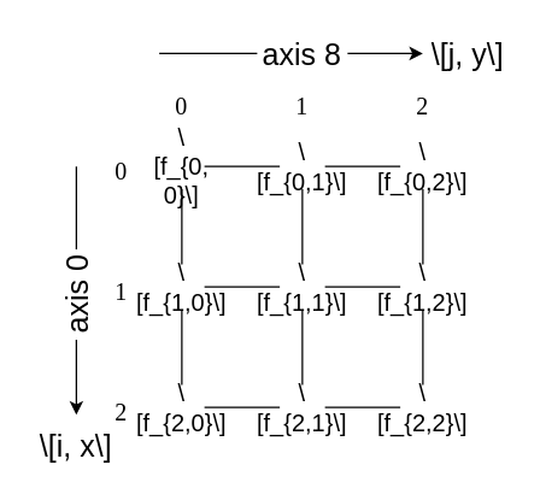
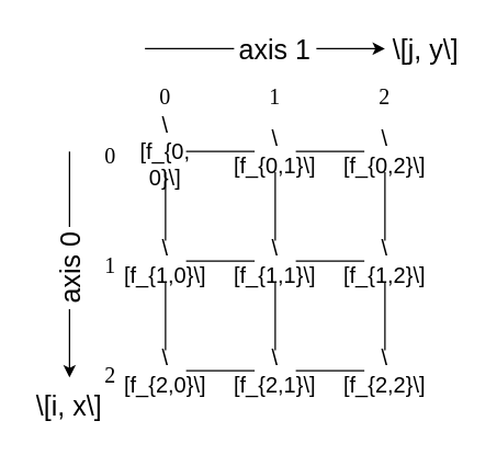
  <mxCell id="0" />
  <mxCell id="1" parent="0" />
  <mxCell id="2" style="edgeStyle=none;html=1;entryX=0.5;entryY=0;entryDx=0;entryDy=0;fontSize=16;endArrow=none;endFill=0;spacing=2;" parent="1" source="4" target="12" edge="1"><mxGeometry relative="1" as="geometry" /></mxCell>
  <mxCell id="3" style="edgeStyle=none;html=1;exitX=1;exitY=0.5;exitDx=0;exitDy=0;entryX=0;entryY=0.5;entryDx=0;entryDy=0;fontSize=16;endArrow=none;endFill=0;" parent="1" source="4" target="7" edge="1"><mxGeometry relative="1" as="geometry" /></mxCell>
  <mxCell id="4" value="\[f_{0, 0}\]" style="text;html=1;strokeColor=none;fillColor=none;align=center;verticalAlign=middle;whiteSpace=wrap;rounded=0;fontSize=16;spacing=2;" parent="1" vertex="1"><mxGeometry x="105" y="95" width="30" height="30" as="geometry" /></mxCell>
  <mxCell id="5" style="edgeStyle=none;html=1;exitX=0.5;exitY=1;exitDx=0;exitDy=0;entryX=0.5;entryY=0;entryDx=0;entryDy=0;fontSize=16;endArrow=none;endFill=0;" parent="1" source="7" target="15" edge="1"><mxGeometry relative="1" as="geometry" /></mxCell>
  <mxCell id="6" style="edgeStyle=none;html=1;exitX=1;exitY=0.5;exitDx=0;exitDy=0;entryX=0;entryY=0.5;entryDx=0;entryDy=0;fontSize=16;endArrow=none;endFill=0;" parent="1" source="7" target="9" edge="1"><mxGeometry relative="1" as="geometry" /></mxCell>
  <mxCell id="7" value="\[f_{0,1}\]" style="text;html=1;strokeColor=none;fillColor=none;align=center;verticalAlign=middle;whiteSpace=wrap;rounded=0;fontSize=16;spacing=2;" parent="1" vertex="1"><mxGeometry x="185" y="95" width="30" height="30" as="geometry" /></mxCell>
  <mxCell id="8" style="edgeStyle=none;html=1;exitX=0.5;exitY=1;exitDx=0;exitDy=0;fontSize=16;endArrow=none;endFill=0;" parent="1" source="9" target="17" edge="1"><mxGeometry relative="1" as="geometry" /></mxCell>
  <mxCell id="9" value="\[f_{0,2}\]" style="text;html=1;strokeColor=none;fillColor=none;align=center;verticalAlign=middle;whiteSpace=wrap;rounded=0;fontSize=16;spacing=2;" parent="1" vertex="1"><mxGeometry x="265" y="95" width="30" height="30" as="geometry" /></mxCell>
  <mxCell id="10" style="edgeStyle=none;html=1;exitX=0.5;exitY=1;exitDx=0;exitDy=0;entryX=0.5;entryY=0;entryDx=0;entryDy=0;fontSize=16;endArrow=none;endFill=0;spacing=2;" parent="1" source="12" target="19" edge="1"><mxGeometry relative="1" as="geometry" /></mxCell>
  <mxCell id="11" style="edgeStyle=none;html=1;exitX=1;exitY=0.5;exitDx=0;exitDy=0;entryX=0;entryY=0.5;entryDx=0;entryDy=0;fontSize=16;endArrow=none;endFill=0;" parent="1" source="12" target="15" edge="1"><mxGeometry relative="1" as="geometry" /></mxCell>
  <mxCell id="12" value="\[f_{1,0}\]" style="text;html=1;strokeColor=none;fillColor=none;align=center;verticalAlign=middle;whiteSpace=wrap;rounded=0;fontSize=16;spacing=2;" parent="1" vertex="1"><mxGeometry x="105" y="175" width="30" height="30" as="geometry" /></mxCell>
  <mxCell id="13" style="edgeStyle=none;html=1;exitX=0.5;exitY=1;exitDx=0;exitDy=0;entryX=0.5;entryY=0;entryDx=0;entryDy=0;fontSize=16;endArrow=none;endFill=0;" parent="1" source="15" target="21" edge="1"><mxGeometry relative="1" as="geometry" /></mxCell>
  <mxCell id="14" style="edgeStyle=none;html=1;exitX=1;exitY=0.5;exitDx=0;exitDy=0;fontSize=16;endArrow=none;endFill=0;" parent="1" source="15" target="17" edge="1"><mxGeometry relative="1" as="geometry" /></mxCell>
  <mxCell id="15" value="\[f_{1,1}\]" style="text;html=1;strokeColor=none;fillColor=none;align=center;verticalAlign=middle;whiteSpace=wrap;rounded=0;fontSize=16;spacing=2;" parent="1" vertex="1"><mxGeometry x="185" y="175" width="30" height="30" as="geometry" /></mxCell>
  <mxCell id="16" style="edgeStyle=none;html=1;exitX=0.5;exitY=1;exitDx=0;exitDy=0;entryX=0.5;entryY=0;entryDx=0;entryDy=0;fontSize=16;endArrow=none;endFill=0;" parent="1" source="17" target="22" edge="1"><mxGeometry relative="1" as="geometry" /></mxCell>
  <mxCell id="17" value="\[f_{1,2}\]" style="text;html=1;strokeColor=none;fillColor=none;align=center;verticalAlign=middle;whiteSpace=wrap;rounded=0;fontSize=16;spacing=2;" parent="1" vertex="1"><mxGeometry x="265" y="175" width="30" height="30" as="geometry" /></mxCell>
  <mxCell id="18" style="edgeStyle=none;html=1;exitX=1;exitY=0.5;exitDx=0;exitDy=0;fontSize=16;endArrow=none;endFill=0;spacing=2;" parent="1" source="19" target="21" edge="1"><mxGeometry relative="1" as="geometry" /></mxCell>
  <mxCell id="19" value="\[f_{2,0}\]" style="text;html=1;strokeColor=none;fillColor=none;align=center;verticalAlign=middle;whiteSpace=wrap;rounded=0;fontSize=16;spacing=2;" parent="1" vertex="1"><mxGeometry x="105" y="255" width="30" height="30" as="geometry" /></mxCell>
  <mxCell id="20" style="edgeStyle=none;html=1;exitX=1;exitY=0.5;exitDx=0;exitDy=0;fontSize=16;endArrow=none;endFill=0;" parent="1" source="21" target="22" edge="1"><mxGeometry relative="1" as="geometry" /></mxCell>
  <mxCell id="21" value="\[f_{2,1}\]" style="text;html=1;strokeColor=none;fillColor=none;align=center;verticalAlign=middle;whiteSpace=wrap;rounded=0;fontSize=16;spacing=2;" parent="1" vertex="1"><mxGeometry x="185" y="255" width="30" height="30" as="geometry" /></mxCell>
  <mxCell id="22" value="\[f_{2,2}\]" style="text;html=1;strokeColor=none;fillColor=none;align=center;verticalAlign=middle;whiteSpace=wrap;rounded=0;fontSize=16;spacing=2;" parent="1" vertex="1"><mxGeometry x="265" y="255" width="30" height="30" as="geometry" /></mxCell>
  <mxCell id="23" value="0" style="text;html=1;strokeColor=none;fillColor=none;align=center;verticalAlign=bottom;whiteSpace=wrap;rounded=0;fontSize=16;fontFamily=Times New Roman;" parent="1" vertex="1"><mxGeometry x="70" y="95" width="20" height="30" as="geometry" /></mxCell>
  <mxCell id="24" value="2" style="text;html=1;strokeColor=none;fillColor=none;align=center;verticalAlign=bottom;whiteSpace=wrap;rounded=0;fontSize=16;fontFamily=Times New Roman;" parent="1" vertex="1"><mxGeometry x="70" y="255" width="20" height="30" as="geometry" /></mxCell>
  <mxCell id="25" value="1" style="text;html=1;strokeColor=none;fillColor=none;align=center;verticalAlign=bottom;whiteSpace=wrap;rounded=0;fontSize=16;fontFamily=Times New Roman;" parent="1" vertex="1"><mxGeometry x="70" y="175" width="20" height="30" as="geometry" /></mxCell>
  <mxCell id="26" value="0" style="text;html=1;strokeColor=none;fillColor=none;align=center;verticalAlign=middle;whiteSpace=wrap;rounded=0;fontSize=16;fontFamily=Times New Roman;" parent="1" vertex="1"><mxGeometry x="110" y="55" width="20" height="30" as="geometry" /></mxCell>
  <mxCell id="27" value="1" style="text;html=1;strokeColor=none;fillColor=none;align=center;verticalAlign=middle;whiteSpace=wrap;rounded=0;fontSize=16;fontFamily=Times New Roman;" parent="1" vertex="1"><mxGeometry x="190" y="55" width="20" height="30" as="geometry" /></mxCell>
  <mxCell id="28" value="2" style="text;html=1;strokeColor=none;fillColor=none;align=center;verticalAlign=middle;whiteSpace=wrap;rounded=0;fontSize=16;fontFamily=Times New Roman;" parent="1" vertex="1"><mxGeometry x="270" y="55" width="20" height="30" as="geometry" /></mxCell>
  <mxCell id="29" value="" style="endArrow=classic;html=1;fontSize=16;spacing=2;startArrow=none;" parent="1" edge="1" source="36"><mxGeometry width="50" height="50" relative="1" as="geometry"><mxPoint x="105" y="35" as="sourcePoint" /><mxPoint x="280" y="35" as="targetPoint" /></mxGeometry></mxCell>
  <mxCell id="30" value="" style="endArrow=classic;html=1;fontSize=16;startArrow=none;" parent="1" edge="1" source="34"><mxGeometry width="50" height="50" relative="1" as="geometry"><mxPoint x="50" y="110" as="sourcePoint" /><mxPoint x="50" y="275" as="targetPoint" /></mxGeometry></mxCell>
  <mxCell id="31" value="\[i, x\]" style="text;html=1;strokeColor=none;fillColor=none;align=center;verticalAlign=middle;whiteSpace=wrap;rounded=0;sketch=1;hachureGap=4;jiggle=2;curveFitting=1;fontFamily=Helvetica;fontSize=20;" parent="1" vertex="1"><mxGeometry x="20" y="280" width="60" height="30" as="geometry" /></mxCell>
  <mxCell id="32" value="\[j, y\]" style="text;html=1;strokeColor=none;fillColor=none;align=center;verticalAlign=middle;whiteSpace=wrap;rounded=0;sketch=1;hachureGap=4;jiggle=2;curveFitting=1;fontFamily=Helvetica;fontSize=20;" parent="1" vertex="1"><mxGeometry x="280" y="20" width="60" height="30" as="geometry" /></mxCell>
  <mxCell id="33" value="" style="endArrow=none;html=1;fontSize=16;" edge="1" parent="1" target="34"><mxGeometry width="50" height="50" relative="1" as="geometry"><mxPoint x="50" y="110" as="sourcePoint" /><mxPoint x="50" y="295" as="targetPoint" /></mxGeometry></mxCell>
  <mxCell id="34" value="axis 0" style="text;html=1;strokeColor=none;fillColor=none;align=center;verticalAlign=middle;whiteSpace=wrap;rounded=0;sketch=1;hachureGap=4;jiggle=2;curveFitting=1;fontFamily=Helvetica;fontSize=20;rotation=-90;" parent="1" vertex="1"><mxGeometry x="20" y="180" width="60" height="30" as="geometry" /></mxCell>
  <mxCell id="35" value="" style="endArrow=none;html=1;fontSize=16;spacing=2;" edge="1" parent="1" target="36"><mxGeometry width="50" height="50" relative="1" as="geometry"><mxPoint x="105" y="35" as="sourcePoint" /><mxPoint x="295" y="35" as="targetPoint" /></mxGeometry></mxCell>
- <mxCell id="36" value="axis 8" style="text;html=1;strokeColor=none;fillColor=none;align=center;verticalAlign=middle;whiteSpace=wrap;rounded=0;sketch=1;hachureGap=4;jiggle=2;curveFitting=1;fontFamily=Helvetica;fontSize=20;" parent="1" vertex="1"><mxGeometry x="170" y="20" width="60" height="30" as="geometry" /></mxCell>
+ <mxCell id="36" value="axis 1" style="text;html=1;strokeColor=none;fillColor=none;align=center;verticalAlign=middle;whiteSpace=wrap;rounded=0;sketch=1;hachureGap=4;jiggle=2;curveFitting=1;fontFamily=Helvetica;fontSize=20;" parent="1" vertex="1"><mxGeometry x="170" y="20" width="60" height="30" as="geometry" /></mxCell>
